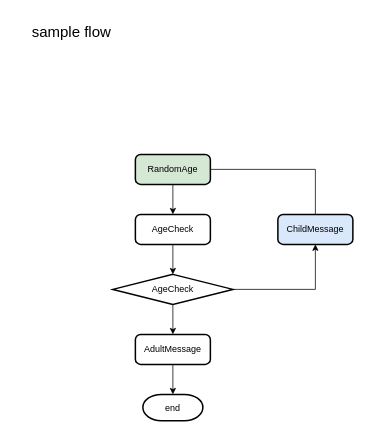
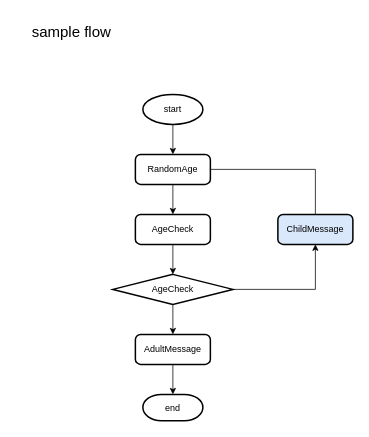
  <mxCell id="0" />
  <mxCell id="1" style="" parent="0" />
- <mxCell id="4" value="RandomAge" style="rounded=1;whiteSpace=wrap;html=1;absoluteArcSize=1;arcSize=14;strokeWidth=2;fillColor=#d5e8d4;" vertex="1" parent="1"><mxGeometry x="180" y="205" width="100" height="40" as="geometry" /></mxCell>
+ <mxCell id="2" style="edgeStyle=orthogonalEdgeStyle;rounded=0;orthogonalLoop=1;jettySize=auto;html=1;" edge="1" parent="1" source="3" target="4"><mxGeometry relative="1" as="geometry" /></mxCell>
+ <mxCell id="3" value="start" style="strokeWidth=2;html=1;shape=mxgraph.flowchart.start_1;whiteSpace=wrap;" vertex="1" parent="1"><mxGeometry x="190" y="125" width="80" height="40" as="geometry" /></mxCell>
+ <mxCell id="4" value="RandomAge" style="rounded=1;whiteSpace=wrap;html=1;absoluteArcSize=1;arcSize=14;strokeWidth=2;" vertex="1" parent="1"><mxGeometry x="180" y="205" width="100" height="40" as="geometry" /></mxCell>
  <mxCell id="5" value="" style="edgeStyle=orthogonalEdgeStyle;rounded=0;orthogonalLoop=1;jettySize=auto;html=1;" edge="1" parent="1" source="6" target="9"><mxGeometry relative="1" as="geometry" /></mxCell>
  <mxCell id="6" value="AgeCheck" style="rounded=1;whiteSpace=wrap;html=1;absoluteArcSize=1;arcSize=14;strokeWidth=2;" vertex="1" parent="1"><mxGeometry x="180" y="285" width="100" height="40" as="geometry" /></mxCell>
  <mxCell id="7" value="" style="edgeStyle=orthogonalEdgeStyle;rounded=0;orthogonalLoop=1;jettySize=auto;html=1;" edge="1" parent="1" source="9" target="11"><mxGeometry relative="1" as="geometry" /></mxCell>
  <mxCell id="8" value="" style="edgeStyle=orthogonalEdgeStyle;rounded=0;orthogonalLoop=1;jettySize=auto;html=1;" edge="1" parent="1" source="9" target="13"><mxGeometry relative="1" as="geometry" /></mxCell>
  <mxCell id="9" value="AgeCheck" style="strokeWidth=2;html=1;shape=mxgraph.flowchart.decision;whiteSpace=wrap;" vertex="1" parent="1"><mxGeometry x="150" y="365" width="160" height="40" as="geometry" /></mxCell>
  <mxCell id="10" value="" style="edgeStyle=orthogonalEdgeStyle;rounded=0;orthogonalLoop=1;jettySize=auto;html=1;" edge="1" parent="1" source="11" target="15"><mxGeometry relative="1" as="geometry" /></mxCell>
  <mxCell id="11" value="AdultMessage" style="rounded=1;whiteSpace=wrap;html=1;absoluteArcSize=1;arcSize=14;strokeWidth=2;" vertex="1" parent="1"><mxGeometry x="180" y="445" width="100" height="40" as="geometry" /></mxCell>
  <mxCell id="12" style="edgeStyle=orthogonalEdgeStyle;rounded=0;orthogonalLoop=1;jettySize=auto;html=1;entryX=1;entryY=0.5;entryDx=0;entryDy=0;exitX=0.5;exitY=0;exitDx=0;exitDy=0;endArrow=none;" edge="1" parent="1" source="13" target="4"><mxGeometry relative="1" as="geometry" /></mxCell>
  <mxCell id="13" value="ChildMessage" style="rounded=1;whiteSpace=wrap;html=1;absoluteArcSize=1;arcSize=14;strokeWidth=2;fillColor=#dae8fc;" vertex="1" parent="1"><mxGeometry x="370" y="285" width="100" height="40" as="geometry" /></mxCell>
  <mxCell id="14" value="" style="edgeStyle=orthogonalEdgeStyle;rounded=0;orthogonalLoop=1;jettySize=auto;html=1;" edge="1" parent="1" source="4" target="6"><mxGeometry relative="1" as="geometry"><mxPoint x="230" y="245" as="sourcePoint" /><mxPoint x="230" y="275" as="targetPoint" /></mxGeometry></mxCell>
  <mxCell id="15" value="end" style="strokeWidth=2;html=1;shape=mxgraph.flowchart.terminator;whiteSpace=wrap;" vertex="1" parent="1"><mxGeometry x="190" y="525" width="80" height="35" as="geometry" /></mxCell>
  <mxCell id="16" value="sample flow" style="text;overflow=hidden;rounded=0;horizontal=1;verticalAlign=middle;align=center;fontSize=20;" vertex="1" parent="1"><mxGeometry x="20" y="20" width="150" height="40" as="geometry" /></mxCell>
